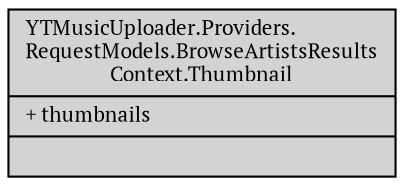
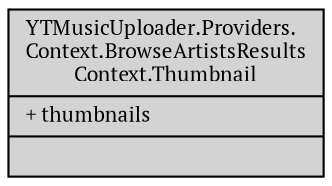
  digraph {
    fontname="PT Serif"
-   n1 [color=black fillcolor=lightgrey fontcolor=black fontname="PT Serif" fontsize=10 height=0.2 label="{YTMusicUploader.Providers.\lRequestModels.BrowseArtistsResults\lContext.Thumbnail\n|+ thumbnails\l|}" shape=record style=filled width=0.4]
+   n1 [color=black fillcolor=lightgrey fontcolor=black fontname="PT Serif" fontsize=10 height=0.2 label="{YTMusicUploader.Providers.\lContext.BrowseArtistsResults\lContext.Thumbnail\n|+ thumbnails\l|}" shape=record style=filled width=0.4]
  }
